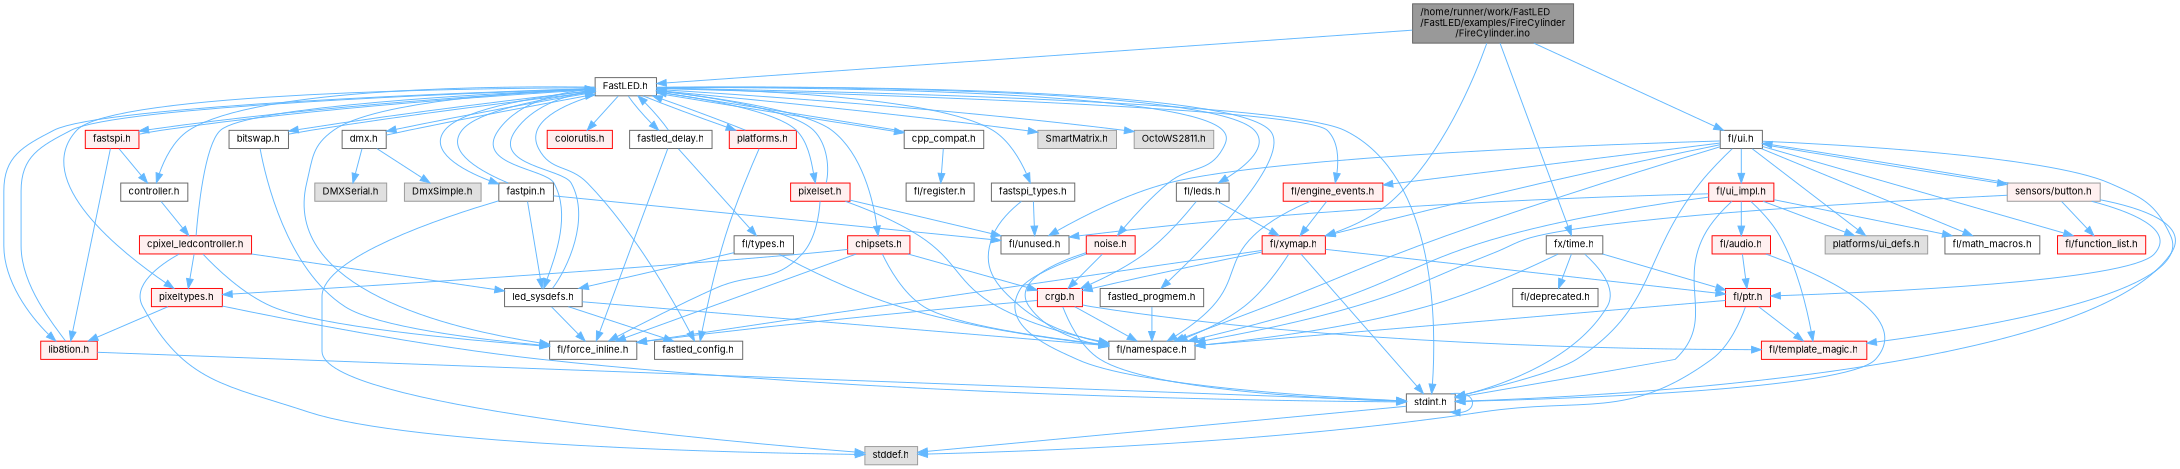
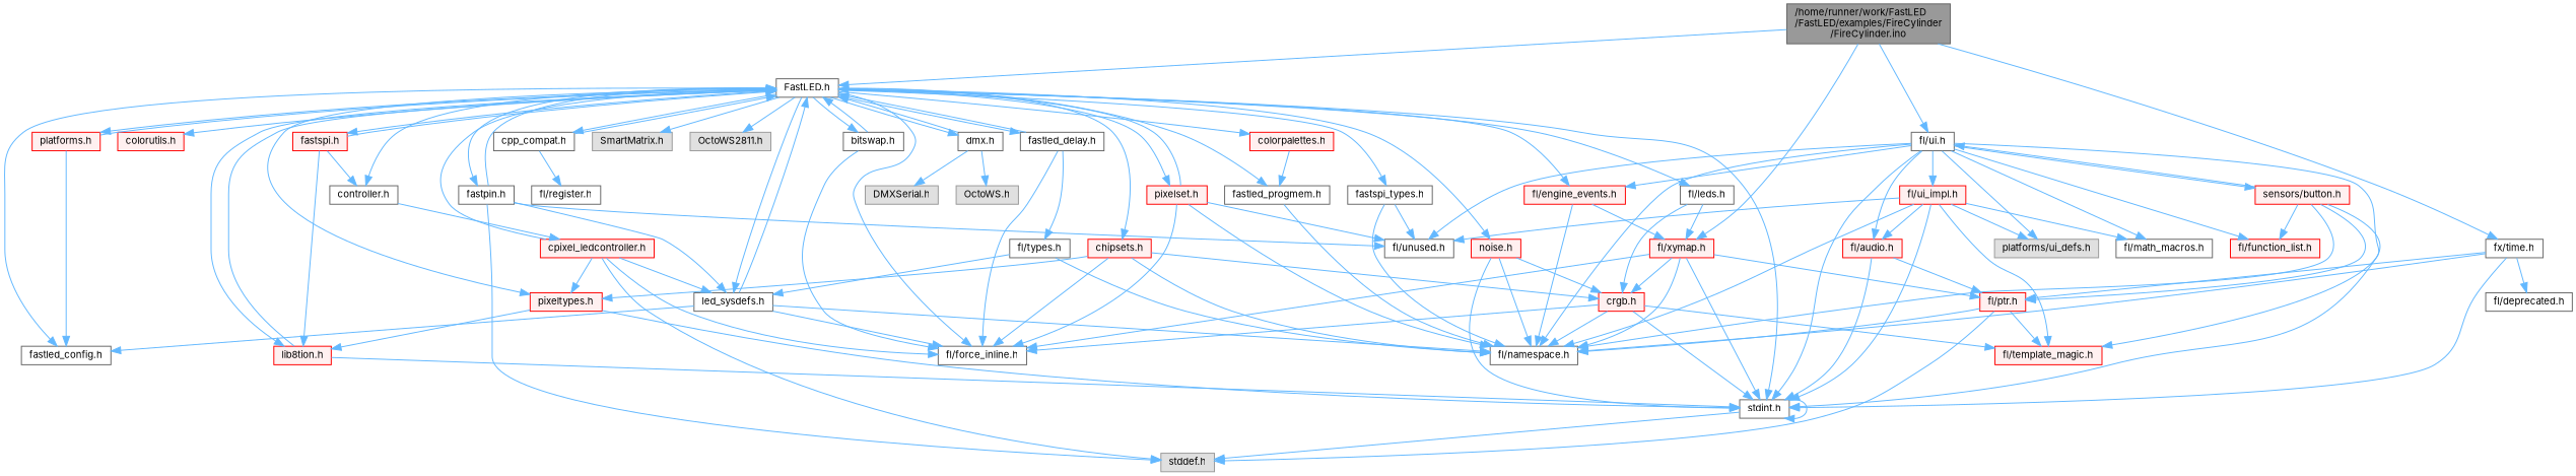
  digraph {
    fontname=Inter
    node [color=grey40 fillcolor=white fontname=Inter fontsize=10 shape=box style=filled]
    edge [color=steelblue1 fontname=Inter fontsize=10 labelfontname=Helvetica labelfontsize=10 style=solid]
    n1 [color=gray40 fillcolor=grey60 fontcolor=black height=0.2 label="/home/runner/work/FastLED\l/FastLED/examples/FireCylinder\l/FireCylinder.ino" width=0.4]
    n2 [height=0.2 label="FastLED.h" width=0.4]
    n3 [color=red fillcolor="#FFF0F0" height=0.2 label="fl/xymap.h" width=0.4]
    n4 [height=0.2 label="fl/ui.h" width=0.4]
    n5 [height=0.2 label="fx/time.h" width=0.4]
    n6 [height=0.2 label="stdint.h" width=0.4]
    n7 [color=grey60 fillcolor="#E0E0E0" height=0.2 label="SmartMatrix.h" width=0.4]
    n8 [color=grey60 fillcolor="#E0E0E0" height=0.2 label="OctoWS2811.h" width=0.4]
    n9 [height=0.2 label="fl/force_inline.h" width=0.4]
    n10 [height=0.2 label="cpp_compat.h" width=0.4]
    n11 [height=0.2 label="fastled_config.h" width=0.4]
    n12 [height=0.2 label="led_sysdefs.h" width=0.4]
    n13 [height=0.2 label="fastled_delay.h" width=0.4]
    n14 [height=0.2 label="bitswap.h" width=0.4]
    n15 [height=0.2 label="controller.h" width=0.4]
    n16 [color=red fillcolor="#FFF0F0" height=0.2 label="pixeltypes.h" width=0.4]
    n17 [color=red fillcolor="#FFF0F0" height=0.2 label="lib8tion.h" width=0.4]
    n18 [height=0.2 label="fastpin.h" width=0.4]
    n19 [height=0.2 label="fastspi_types.h" width=0.4]
    n20 [height=0.2 label="dmx.h" width=0.4]
    n21 [color=red fillcolor="#FFF0F0" height=0.2 label="platforms.h" width=0.4]
    n22 [height=0.2 label="fastled_progmem.h" width=0.4]
    n23 [color=red fillcolor="#FFF0F0" height=0.2 label="colorutils.h" width=0.4]
    n24 [color=red fillcolor="#FFF0F0" height=0.2 label="pixelset.h" width=0.4]
+   n25 [color=red fillcolor="#FFF0F0" height=0.2 label="colorpalettes.h" width=0.4]
    n26 [color=red fillcolor="#FFF0F0" height=0.2 label="noise.h" width=0.4]
    n27 [color=red fillcolor="#FFF0F0" height=0.2 label="fastspi.h" width=0.4]
    n28 [color=red fillcolor="#FFF0F0" height=0.2 label="chipsets.h" width=0.4]
    n29 [color=red fillcolor="#FFF0F0" height=0.2 label="fl/engine_events.h" width=0.4]
    n30 [height=0.2 label="fl/leds.h" width=0.4]
    n31 [height=0.2 label="fl/namespace.h" width=0.4]
    n32 [color=red fillcolor="#FFF0F0" height=0.2 label="crgb.h" width=0.4]
    n33 [color=red fillcolor="#FFF0F0" height=0.2 label="fl/ptr.h" width=0.4]
    n34 [height=0.2 label="fl/unused.h" width=0.4]
    n35 [color=red fillcolor="#FFF0F0" height=0.2 label="fl/template_magic.h" width=0.4]
    n36 [color=red fillcolor="#FFF0F0" height=0.2 label="fl/audio.h" width=0.4]
    n37 [color=red fillcolor="#FFF0F0" height=0.2 label="fl/function_list.h" width=0.4]
    n38 [height=0.2 label="fl/math_macros.h" width=0.4]
    n39 [color=red fillcolor="#FFF0F0" height=0.2 label="fl/ui_impl.h" width=0.4]
    n40 [color=grey60 fillcolor="#E0E0E0" height=0.2 label="platforms/ui_defs.h" width=0.4]
-   n41 [color=grey60 fillcolor="#FFF0F0" height=0.2 label="sensors/button.h" width=0.4]
+   n41 [color=red fillcolor="#FFF0F0" height=0.2 label="sensors/button.h" width=0.4]
    n42 [height=0.2 label="fl/deprecated.h" width=0.4]
    n43 [color=grey60 fillcolor="#E0E0E0" height=0.2 label="stddef.h" width=0.4]
    n44 [height=0.2 label="fl/register.h" width=0.4]
    n45 [height=0.2 label="fl/types.h" width=0.4]
    n46 [color=red fillcolor="#FFF0F0" height=0.2 label="cpixel_ledcontroller.h" width=0.4]
-   n47 [color=grey60 fillcolor="#E0E0E0" height=0.2 label="DmxSimple.h" width=0.4]
+   n47 [color=grey60 fillcolor="#E0E0E0" height=0.2 label="OctoWS.h" width=0.4]
    n48 [color=grey60 fillcolor="#E0E0E0" height=0.2 label="DMXSerial.h" width=0.4]
    n1 -> n2
    n1 -> n3
    n1 -> n4
    n1 -> n5
    n2 -> n6
    n2 -> n7
    n2 -> n8
    n2 -> n9
    n2 -> n10
    n2 -> n11
    n2 -> n12
    n2 -> n13
    n2 -> n14
    n2 -> n15
    n2 -> n16
    n2 -> n17
    n2 -> n18
    n2 -> n19
    n2 -> n20
    n2 -> n21
    n2 -> n22
    n2 -> n23
    n2 -> n24
+   n2 -> n25
    n2 -> n26
    n2 -> n27
    n2 -> n28
    n2 -> n29
    n2 -> n30
    n3 -> n6
    n3 -> n9
    n3 -> n31
    n3 -> n32
    n3 -> n33
    n4 -> n6
    n4 -> n29
    n4 -> n31
    n4 -> n34
    n4 -> n35
-   n4 -> n3
+   n4 -> n36
    n4 -> n37
    n4 -> n38
    n4 -> n39
    n4 -> n40
    n4 -> n41
    n5 -> n6
    n5 -> n31
    n5 -> n33
    n5 -> n42
    n6 -> n6
    n6 -> n43
    n10 -> n2
    n10 -> n44
    n12 -> n2
    n12 -> n9
    n12 -> n11
    n12 -> n31
    n13 -> n2
    n13 -> n9
    n13 -> n45
    n14 -> n2
    n14 -> n9
    n15 -> n46
    n16 -> n6
    n16 -> n17
    n17 -> n2
    n17 -> n6
    n18 -> n2
    n18 -> n12
    n18 -> n34
    n18 -> n43
    n19 -> n31
    n19 -> n34
    n20 -> n2
    n20 -> n47
    n20 -> n48
    n21 -> n2
    n21 -> n11
    n22 -> n31
    n24 -> n2
    n24 -> n9
    n24 -> n31
    n24 -> n34
+   n25 -> n22
    n26 -> n6
    n26 -> n31
    n26 -> n32
    n27 -> n2
    n27 -> n15
    n27 -> n17
    n28 -> n9
    n28 -> n16
    n28 -> n31
    n28 -> n32
    n29 -> n3
    n29 -> n31
    n30 -> n3
    n30 -> n32
    n32 -> n6
    n32 -> n9
    n32 -> n31
    n32 -> n35
    n33 -> n31
    n33 -> n35
    n33 -> n43
    n36 -> n6
    n36 -> n33
    n39 -> n6
    n39 -> n31
    n39 -> n34
    n39 -> n35
    n39 -> n36
    n39 -> n38
    n39 -> n40
    n41 -> n4
    n41 -> n6
    n41 -> n31
    n41 -> n33
    n41 -> n37
    n45 -> n12
    n45 -> n31
    n46 -> n2
    n46 -> n9
    n46 -> n12
    n46 -> n16
    n46 -> n43
  }
